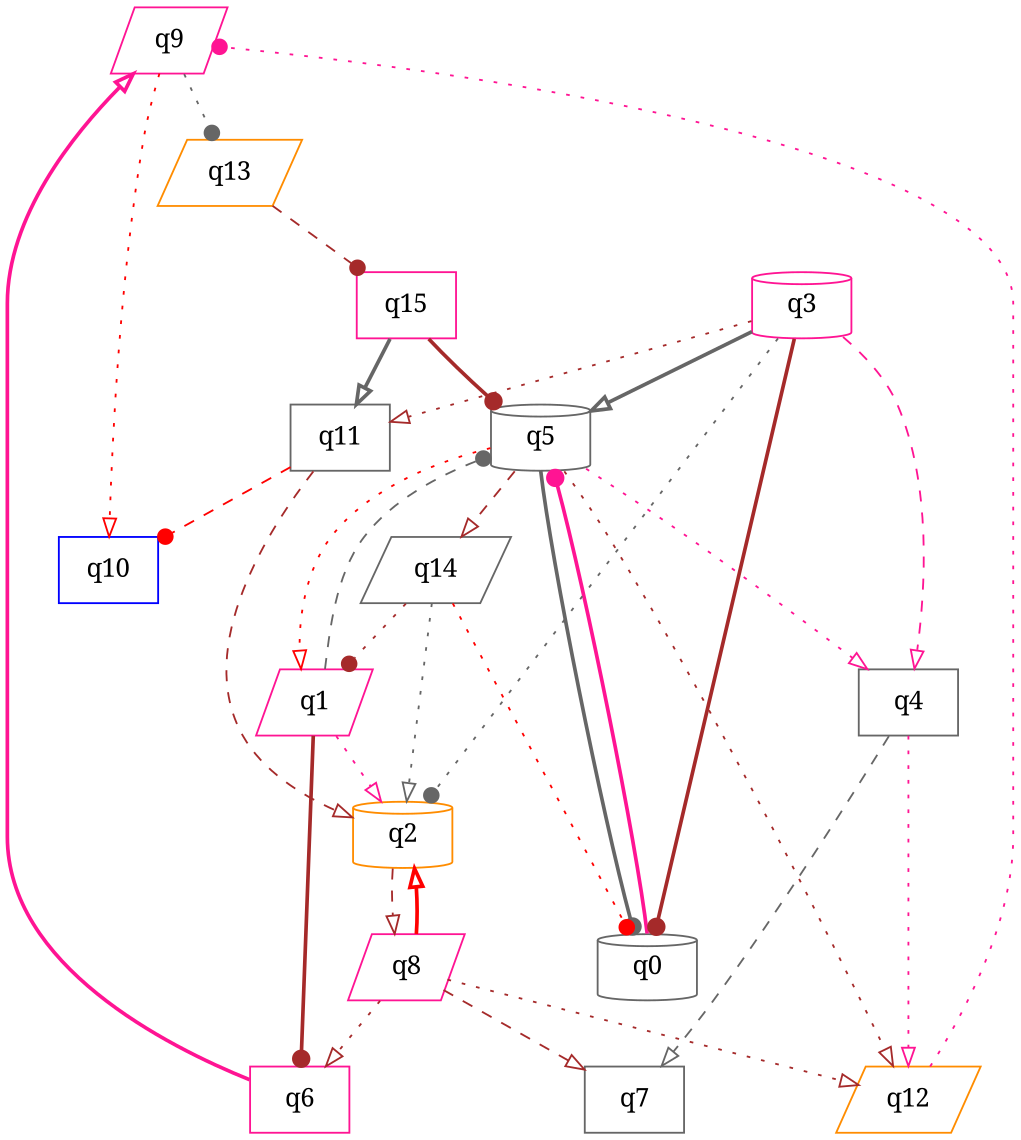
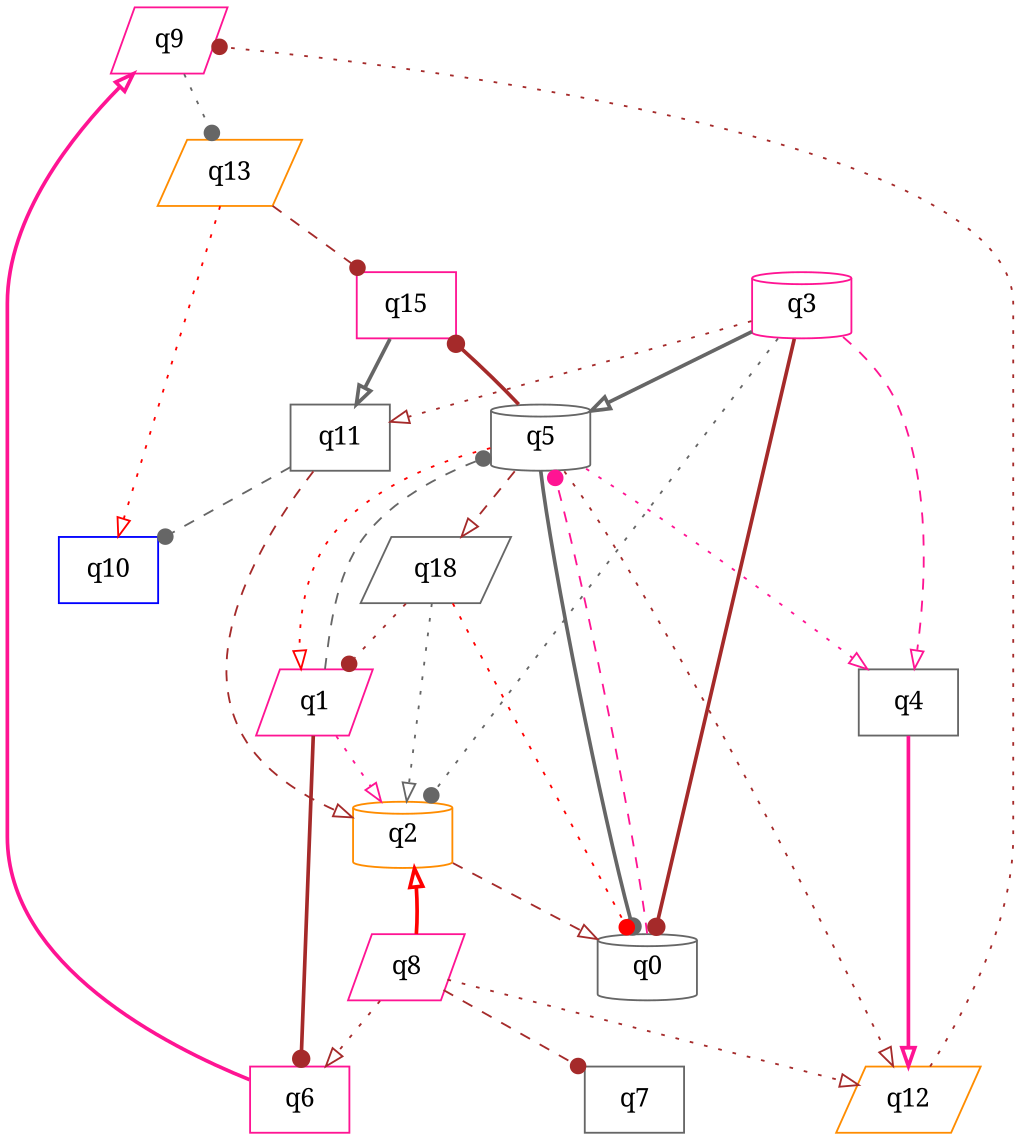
  digraph {
    fontname="Noto Serif"
    node [color=deeppink fontname="Noto Serif" shape=parallelogram]
    edge [arrowhead=onormal color=brown fontname="Noto Serif" style=dotted]
    q9 [initial=1]
    q10 [color=blue shape=box]
    q13 [color=darkorange]
    q15 [shape=box]
    q8 [final=1]
    q2 [color=darkorange shape=cylinder]
    q6 [shape=box]
    q7 [color=gray40 shape=box]
    q12 [color=darkorange]
    q0 [color=gray40 shape=cylinder]
    q5 [color=gray40 shape=cylinder]
    q3 [shape=cylinder]
    q4 [color=gray40 shape=box]
    q11 [color=gray40 shape=box]
    q1
-   q14 [color=gray40]
-   q9 -> q10 [color=red]
+   q14 [color=gray40 label=q18]
+   q13 -> q10 [color=red]
    q9 -> q13 [arrowhead=dot color=gray40]
    q13 -> q15 [arrowhead=dot style=dashed]
    q15 -> q11 [color=gray40 style=bold]
    q8 -> q2 [color=red style=bold]
    q8 -> q6
-   q8 -> q7 [style=dashed]
+   q8 -> q7 [arrowhead=dot style=dashed]
    q8 -> q12
-   q2 -> q8 [style=dashed]
+   q2 -> q0 [style=dashed]
    q6 -> q9 [color=deeppink style=bold]
-   q12 -> q9 [arrowhead=dot color=deeppink]
-   q0 -> q5 [arrowhead=dot color=deeppink style=bold]
-   q15 -> q5 [arrowhead=dot style=bold]
+   q12 -> q9 [arrowhead=dot]
+   q0 -> q5 [arrowhead=dot color=deeppink style=dashed]
+   q5 -> q15 [arrowhead=dot style=bold]
    q5 -> q12
    q5 -> q0 [arrowhead=dot color=gray40 style=bold]
    q5 -> q4 [color=deeppink]
    q5 -> q1 [color=red]
    q5 -> q14 [style=dashed]
    q3 -> q2 [arrowhead=dot color=gray40]
    q3 -> q0 [arrowhead=dot style=bold]
    q3 -> q5 [color=gray40 style=bold]
    q3 -> q4 [color=deeppink style=dashed]
    q3 -> q11
-   q4 -> q7 [color=gray40 style=dashed]
-   q4 -> q12 [color=deeppink]
-   q11 -> q10 [arrowhead=dot color=red style=dashed]
+   q4 -> q12 [color=deeppink style=bold]
+   q11 -> q10 [arrowhead=dot color=gray40 style=dashed]
    q11 -> q2 [style=dashed]
    q1 -> q2 [color=deeppink]
    q1 -> q6 [arrowhead=dot style=bold]
    q1 -> q5 [arrowhead=dot color=gray40 style=dashed]
    q14 -> q2 [color=gray40]
    q14 -> q0 [arrowhead=dot color=red]
    q14 -> q1 [arrowhead=dot]
  }
